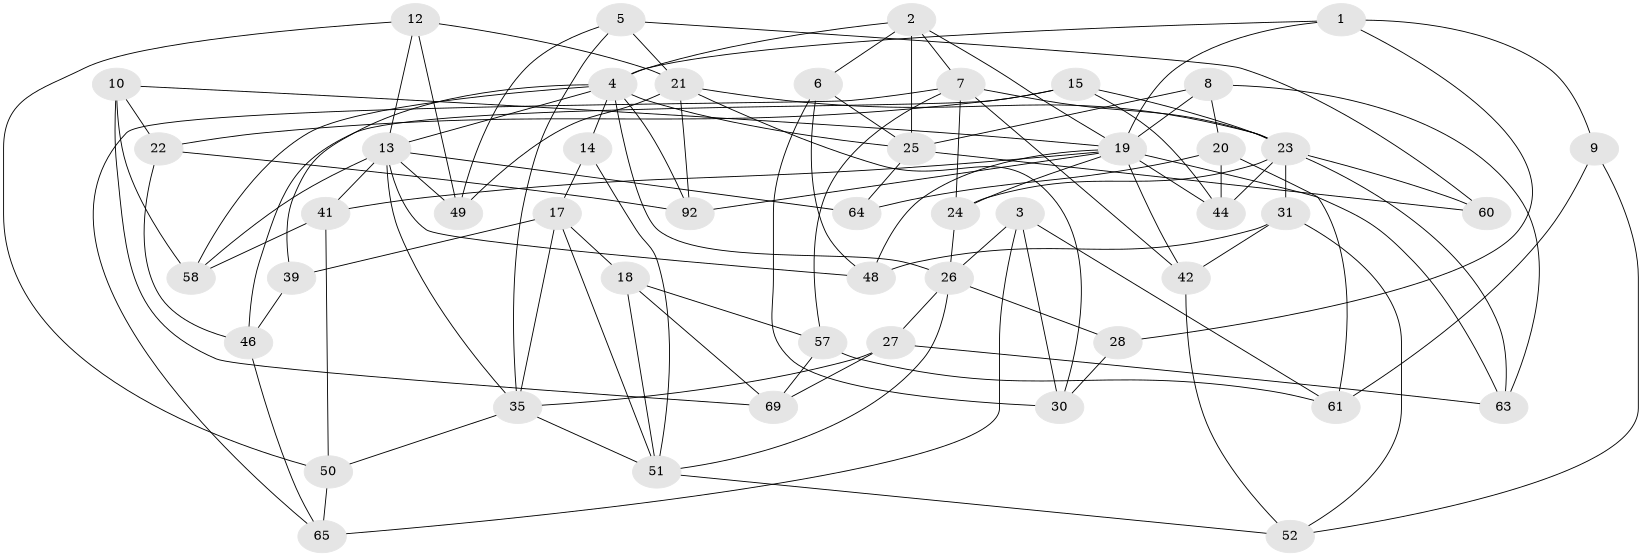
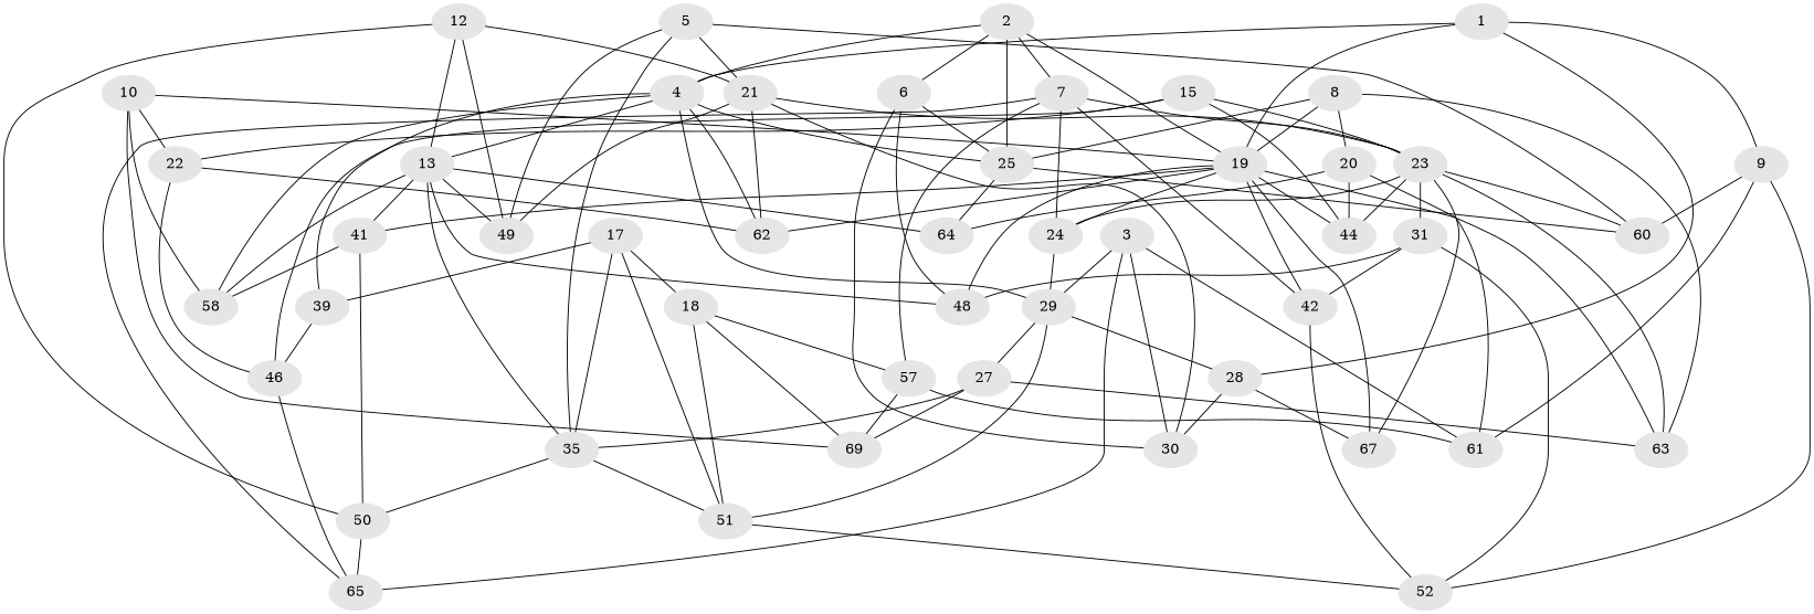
  graph {
    node [color=gray90 style=filled]
    4 [super="+11+29"]
    25 [super="+71+38"]
-   26 [super="+68"]
+   26 [super="+68" label=29]
    13 [super="+43"]
-   14
    39
    58
-   62 [label=92]
+   62
    1
    9
    19 [super="+53+33"]
    28
    61
    60
    52
    48
    24
    42
    63
    41
    44
+   67
    30
    2 [super="+47"]
    6
    7 [super="+16"]
    65
    23 [super="+32+34"]
    57
    64
    51 [super="+70"]
    27
    3
    35 [super="+36"]
    49
    17 [super="+56"]
    46
    21 [super="+37"]
    5
    50
    31
    69
    8
    20
    10
    22
    12
    18
    15
    4 -- 25
    4 -- 26
    4 -- 13 [weight=2]
-   4 -- 14
    4 -- 39
    4 -- 58
    4 -- 62
    25 -- 60
    25 -- 64
    26 -- 28
    26 -- 51
    26 -- 27
    13 -- 58
    13 -- 48
    13 -- 41
    13 -- 64 [weight=2]
    13 -- 35
    13 -- 49
-   14 -- 51
-   14 -- 17 [weight=2]
    39 -- 46
    1 -- 4
    1 -- 9
    1 -- 19
    1 -- 28
    9 -- 61
+   9 -- 60
    9 -- 52
    19 -- 62
    19 -- 48
    19 -- 24
    19 -- 42
    19 -- 63
    19 -- 41
    19 -- 44
+   19 -- 67
+   28 -- 67
    28 -- 30
    24 -- 26
    42 -- 52
    41 -- 58
    41 -- 50
    2 -- 4
    2 -- 25 [weight=2]
    2 -- 19
    2 -- 6
    2 -- 7
    6 -- 25
    6 -- 48
    6 -- 30
    7 -- 24
    7 -- 42
    7 -- 65
    7 -- 23
    7 -- 57
    23 -- 60
    23 -- 24
    23 -- 63
    23 -- 44
+   23 -- 67 [weight=2]
    23 -- 31
    57 -- 61
    57 -- 69
    51 -- 52
    27 -- 63
    27 -- 35
    27 -- 69
    3 -- 26
    3 -- 61
    3 -- 30
    3 -- 65
    35 -- 51
    35 -- 50
    17 -- 39
    17 -- 51
    17 -- 35
    17 -- 18
    46 -- 65
    21 -- 62
    21 -- 30
    21 -- 23
    21 -- 49
    5 -- 60
    5 -- 35
    5 -- 49
    5 -- 21
    50 -- 65
    31 -- 52
    31 -- 48
    31 -- 42
    8 -- 25
    8 -- 19
    8 -- 63
    8 -- 20
    20 -- 61
    20 -- 44
    20 -- 64
    10 -- 58
    10 -- 19
    10 -- 69
    10 -- 22
    22 -- 62
    22 -- 46
    12 -- 13
    12 -- 49
    12 -- 21
    12 -- 50
    18 -- 57
    18 -- 51
    18 -- 69
    15 -- 44
    15 -- 23
    15 -- 46
    15 -- 22
  }
